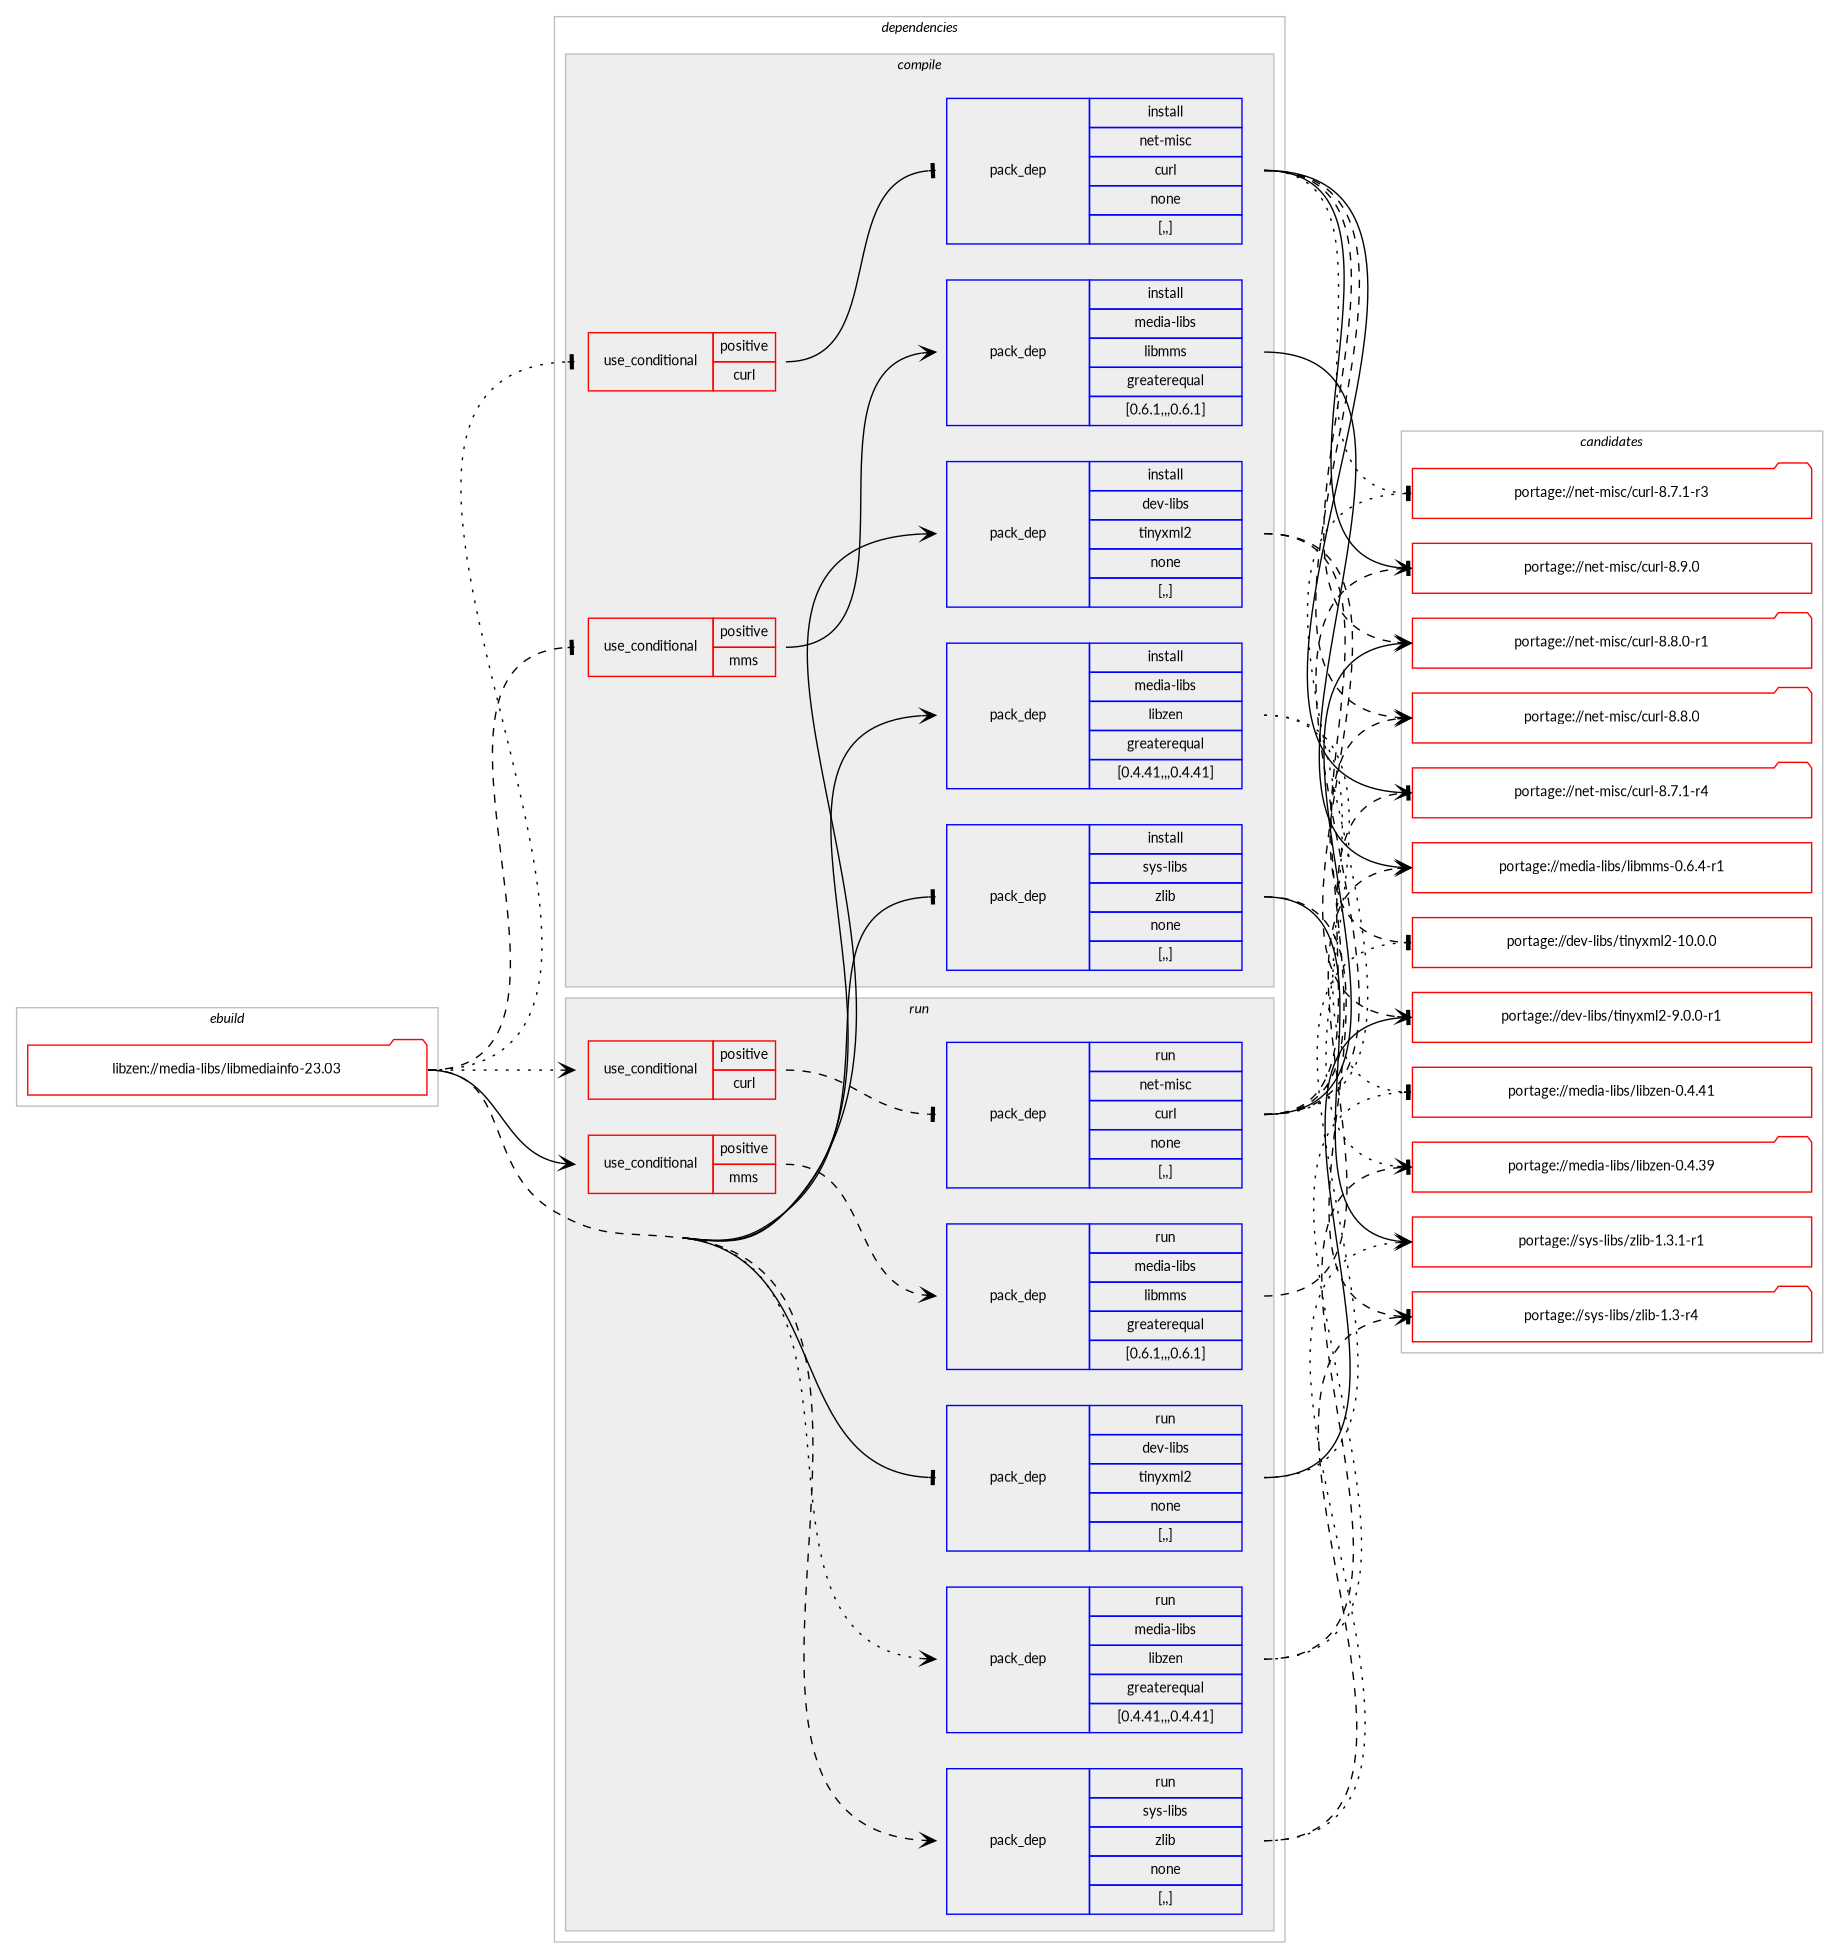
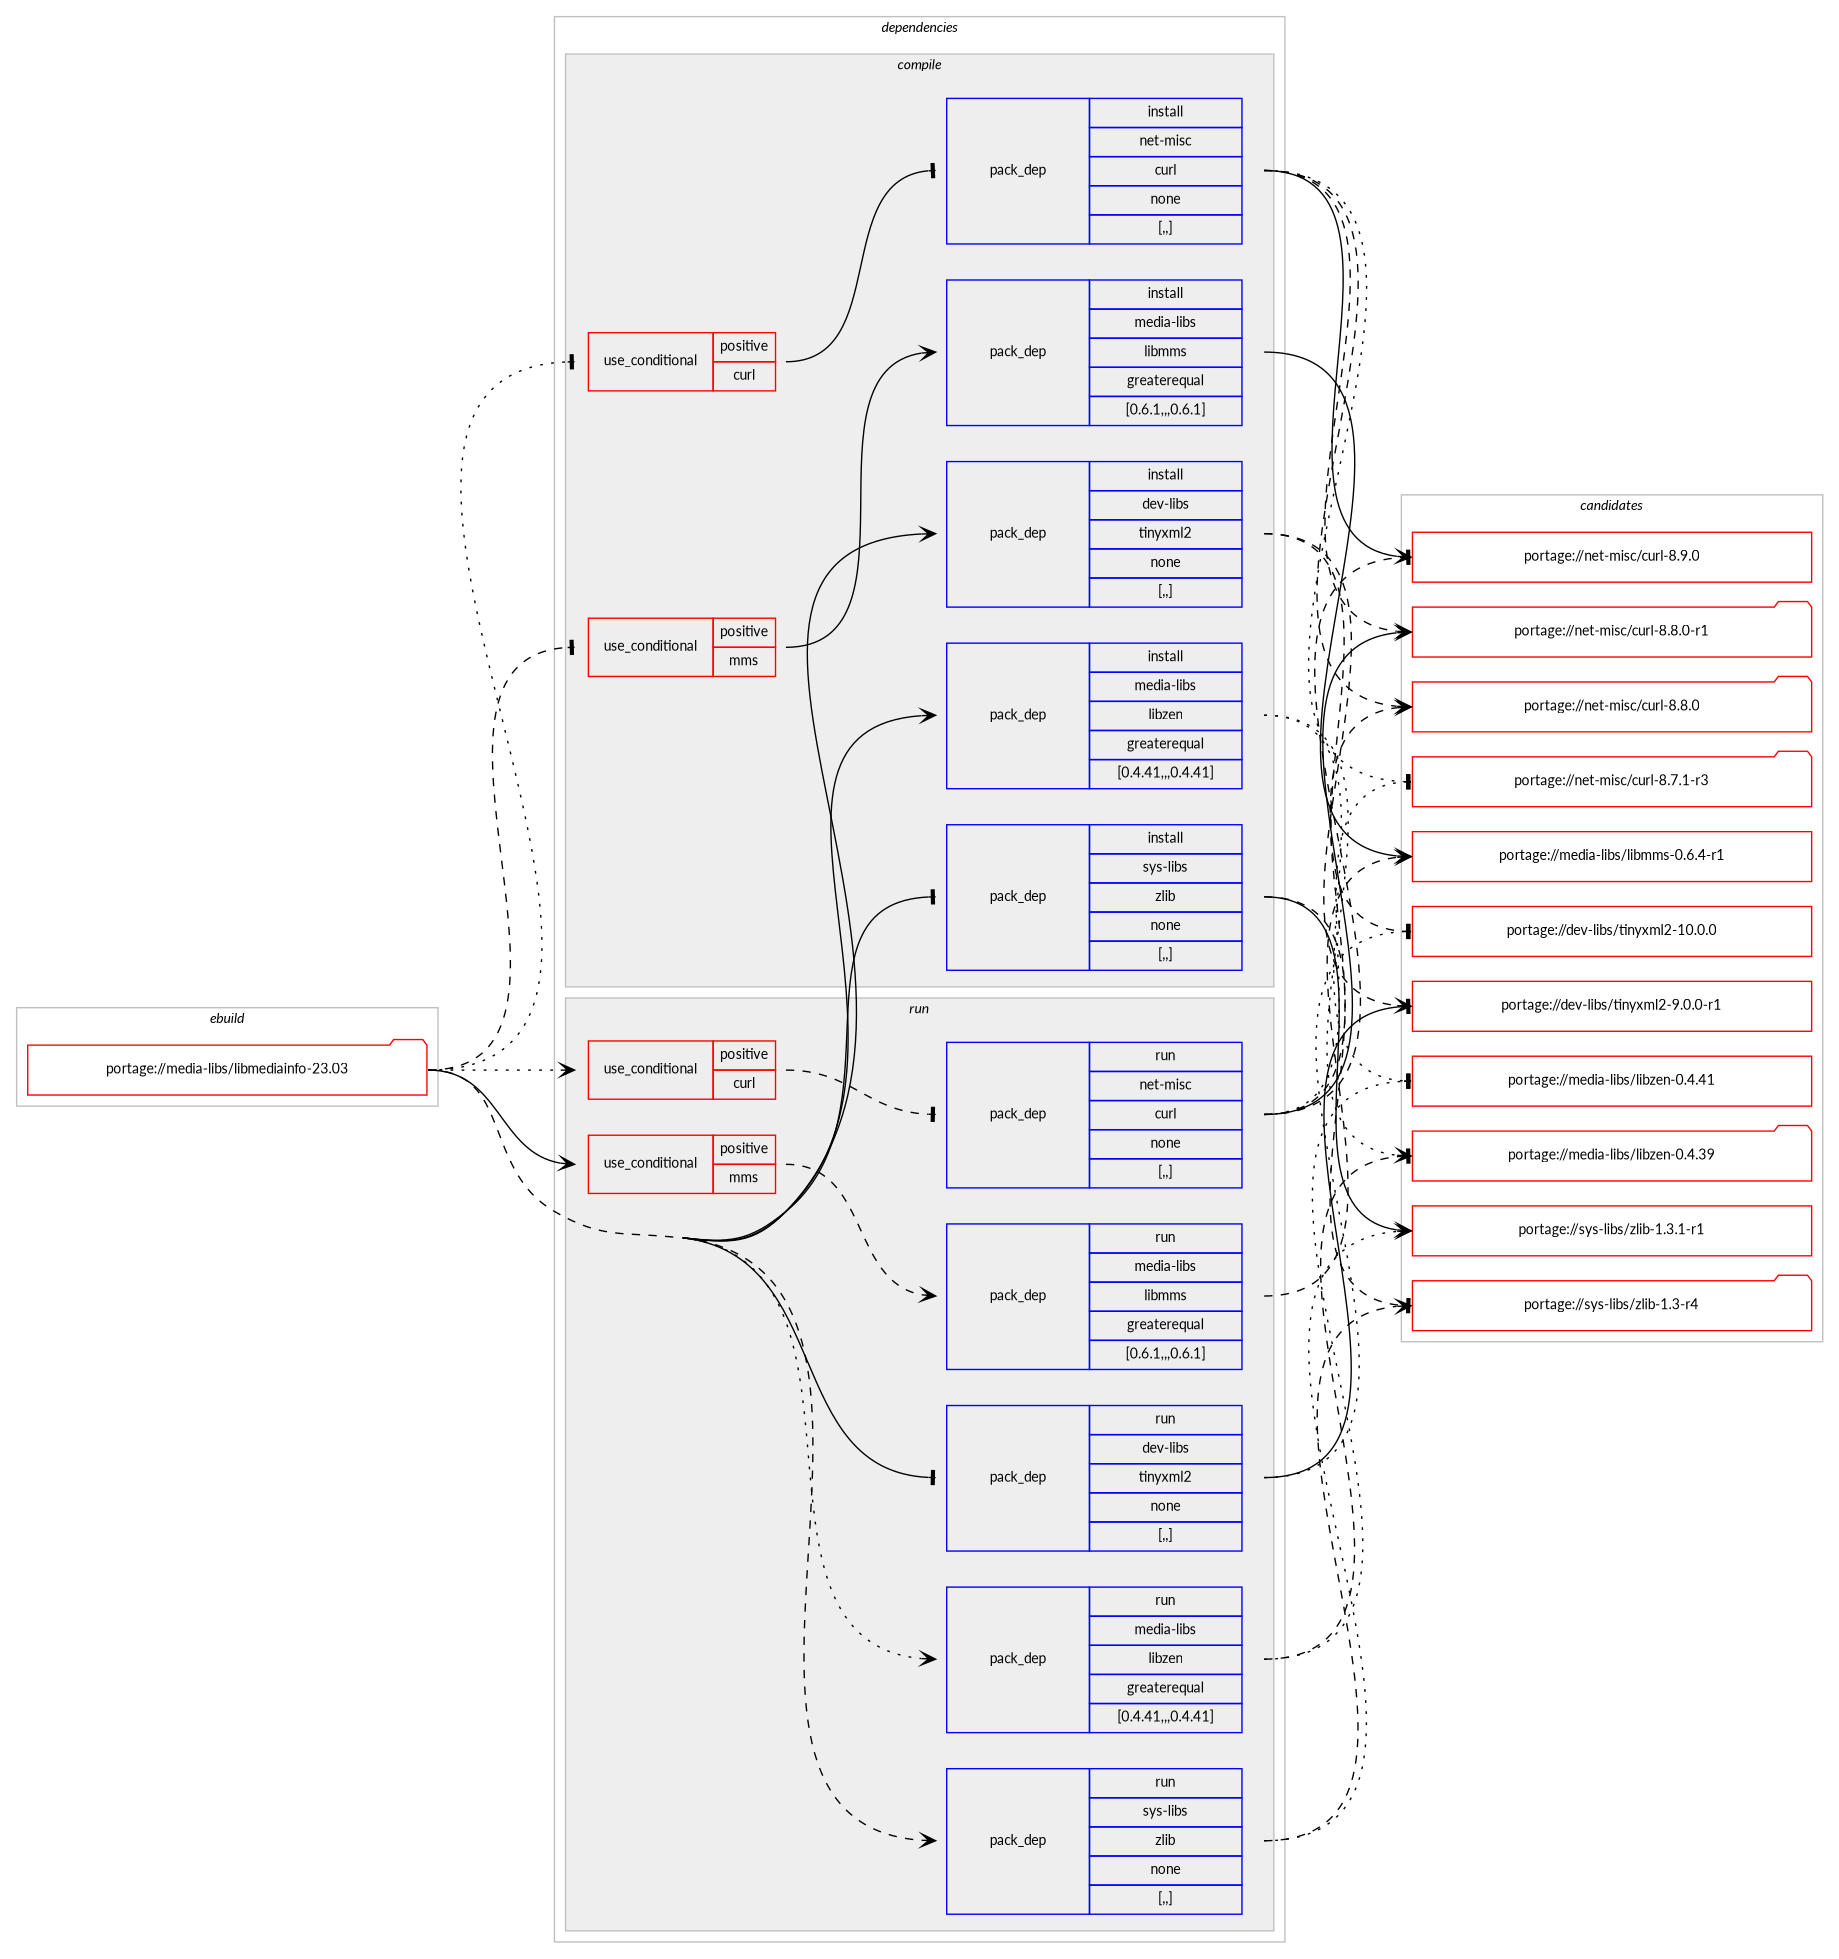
  digraph {
    compound=true
    concentrate=true
    fontname=Lato
    fontsize=10
    newrank=true
    rankdir=LR
    ranksep=1.5
    node [color=red fontname=Lato fontsize=10 shape=none]
    edge [arrowhead=vee fontname=Lato headport=w style=dashed tailport=e weight=100]
-   n1 [label="libzen://media-libs/libmediainfo-23.03" shape=folder width=4]
+   n1 [label="portage://media-libs/libmediainfo-23.03" shape=folder width=4]
    n2 [color=blue label=<<TABLE BORDER="0" CELLBORDER="1" CELLSPACING="0" CELLPADDING="4" WIDTH="220"><TR><TD ROWSPAN="6" CELLPADDING="30">pack_dep</TD></TR><TR><TD WIDTH="110">install</TD></TR><TR><TD>net-misc</TD></TR><TR><TD>curl</TD></TR><TR><TD>none</TD></TR><TR><TD>[,,]</TD></TR></TABLE>>]
    n3 [label=<<TABLE BORDER="0" CELLBORDER="1" CELLSPACING="0" CELLPADDING="4"><TR><TD ROWSPAN="3" CELLPADDING="10">use_conditional</TD></TR><TR><TD>positive</TD></TR><TR><TD>curl</TD></TR></TABLE>>]
    n4 [color=blue label=<<TABLE BORDER="0" CELLBORDER="1" CELLSPACING="0" CELLPADDING="4" WIDTH="220"><TR><TD ROWSPAN="6" CELLPADDING="30">pack_dep</TD></TR><TR><TD WIDTH="110">install</TD></TR><TR><TD>media-libs</TD></TR><TR><TD>libmms</TD></TR><TR><TD>greaterequal</TD></TR><TR><TD>[0.6.1,,,0.6.1]</TD></TR></TABLE>>]
    n5 [label=<<TABLE BORDER="0" CELLBORDER="1" CELLSPACING="0" CELLPADDING="4"><TR><TD ROWSPAN="3" CELLPADDING="10">use_conditional</TD></TR><TR><TD>positive</TD></TR><TR><TD>mms</TD></TR></TABLE>>]
    n6 [color=blue label=<<TABLE BORDER="0" CELLBORDER="1" CELLSPACING="0" CELLPADDING="4" WIDTH="220"><TR><TD ROWSPAN="6" CELLPADDING="30">pack_dep</TD></TR><TR><TD WIDTH="110">install</TD></TR><TR><TD>dev-libs</TD></TR><TR><TD>tinyxml2</TD></TR><TR><TD>none</TD></TR><TR><TD>[,,]</TD></TR></TABLE>>]
    n7 [color=blue label=<<TABLE BORDER="0" CELLBORDER="1" CELLSPACING="0" CELLPADDING="4" WIDTH="220"><TR><TD ROWSPAN="6" CELLPADDING="30">pack_dep</TD></TR><TR><TD WIDTH="110">install</TD></TR><TR><TD>media-libs</TD></TR><TR><TD>libzen</TD></TR><TR><TD>greaterequal</TD></TR><TR><TD>[0.4.41,,,0.4.41]</TD></TR></TABLE>>]
    n8 [color=blue label=<<TABLE BORDER="0" CELLBORDER="1" CELLSPACING="0" CELLPADDING="4" WIDTH="220"><TR><TD ROWSPAN="6" CELLPADDING="30">pack_dep</TD></TR><TR><TD WIDTH="110">install</TD></TR><TR><TD>sys-libs</TD></TR><TR><TD>zlib</TD></TR><TR><TD>none</TD></TR><TR><TD>[,,]</TD></TR></TABLE>>]
    n9 [color=blue label=<<TABLE BORDER="0" CELLBORDER="1" CELLSPACING="0" CELLPADDING="4" WIDTH="220"><TR><TD ROWSPAN="6" CELLPADDING="30">pack_dep</TD></TR><TR><TD WIDTH="110">run</TD></TR><TR><TD>net-misc</TD></TR><TR><TD>curl</TD></TR><TR><TD>none</TD></TR><TR><TD>[,,]</TD></TR></TABLE>>]
    n10 [label=<<TABLE BORDER="0" CELLBORDER="1" CELLSPACING="0" CELLPADDING="4"><TR><TD ROWSPAN="3" CELLPADDING="10">use_conditional</TD></TR><TR><TD>positive</TD></TR><TR><TD>curl</TD></TR></TABLE>>]
    n11 [color=blue label=<<TABLE BORDER="0" CELLBORDER="1" CELLSPACING="0" CELLPADDING="4" WIDTH="220"><TR><TD ROWSPAN="6" CELLPADDING="30">pack_dep</TD></TR><TR><TD WIDTH="110">run</TD></TR><TR><TD>media-libs</TD></TR><TR><TD>libmms</TD></TR><TR><TD>greaterequal</TD></TR><TR><TD>[0.6.1,,,0.6.1]</TD></TR></TABLE>>]
    n12 [label=<<TABLE BORDER="0" CELLBORDER="1" CELLSPACING="0" CELLPADDING="4"><TR><TD ROWSPAN="3" CELLPADDING="10">use_conditional</TD></TR><TR><TD>positive</TD></TR><TR><TD>mms</TD></TR></TABLE>>]
    n13 [color=blue label=<<TABLE BORDER="0" CELLBORDER="1" CELLSPACING="0" CELLPADDING="4" WIDTH="220"><TR><TD ROWSPAN="6" CELLPADDING="30">pack_dep</TD></TR><TR><TD WIDTH="110">run</TD></TR><TR><TD>dev-libs</TD></TR><TR><TD>tinyxml2</TD></TR><TR><TD>none</TD></TR><TR><TD>[,,]</TD></TR></TABLE>>]
    n14 [color=blue label=<<TABLE BORDER="0" CELLBORDER="1" CELLSPACING="0" CELLPADDING="4" WIDTH="220"><TR><TD ROWSPAN="6" CELLPADDING="30">pack_dep</TD></TR><TR><TD WIDTH="110">run</TD></TR><TR><TD>media-libs</TD></TR><TR><TD>libzen</TD></TR><TR><TD>greaterequal</TD></TR><TR><TD>[0.4.41,,,0.4.41]</TD></TR></TABLE>>]
    n15 [color=blue label=<<TABLE BORDER="0" CELLBORDER="1" CELLSPACING="0" CELLPADDING="4" WIDTH="220"><TR><TD ROWSPAN="6" CELLPADDING="30">pack_dep</TD></TR><TR><TD WIDTH="110">run</TD></TR><TR><TD>sys-libs</TD></TR><TR><TD>zlib</TD></TR><TR><TD>none</TD></TR><TR><TD>[,,]</TD></TR></TABLE>>]
    n16 [label="portage://net-misc/curl-8.9.0" shape=box width=4]
    n17 [label="portage://net-misc/curl-8.8.0-r1" shape=folder width=4]
    n18 [label="portage://net-misc/curl-8.8.0" shape=folder width=4]
-   n19 [label="portage://net-misc/curl-8.7.1-r4" shape=folder width=4]
    n20 [label="portage://net-misc/curl-8.7.1-r3" shape=folder width=4]
    n21 [label="portage://media-libs/libmms-0.6.4-r1" shape=box width=4]
    n22 [label="portage://dev-libs/tinyxml2-10.0.0" shape=box width=4]
    n23 [label="portage://dev-libs/tinyxml2-9.0.0-r1" shape=box width=4]
    n24 [label="portage://media-libs/libzen-0.4.41" shape=box width=4]
    n25 [label="portage://media-libs/libzen-0.4.39" shape=folder width=4]
    n26 [label="portage://sys-libs/zlib-1.3.1-r1" shape=box width=4]
    n27 [label="portage://sys-libs/zlib-1.3-r4" shape=folder width=4]
    subgraph cluster_1 {
      color=gray
      label=<<i>ebuild</i>>
      n1
    }
    subgraph cluster_2 {
      color=gray
      label=<<i>dependencies</i>>
      subgraph cluster_3 {
        color=gray
        fillcolor="#eeeeee"
        label=<<i>compile</i>>
        style=filled
        subgraph sub_4 {
          color=gray
          fillcolor="#eeeeee"
          label=<<i>compile</i>>
          style=filled
          n3
          subgraph sub_5 {
            color=gray
            fillcolor="#eeeeee"
            label=<<i>compile</i>>
            style=filled
            n2
          }
        }
        subgraph sub_6 {
          color=gray
          fillcolor="#eeeeee"
          label=<<i>compile</i>>
          style=filled
          n5
          subgraph sub_7 {
            color=gray
            fillcolor="#eeeeee"
            label=<<i>compile</i>>
            style=filled
            n4
          }
        }
        subgraph sub_8 {
          color=gray
          fillcolor="#eeeeee"
          label=<<i>compile</i>>
          style=filled
          n6
        }
        subgraph sub_9 {
          color=gray
          fillcolor="#eeeeee"
          label=<<i>compile</i>>
          style=filled
          n7
        }
        subgraph sub_10 {
          color=gray
          fillcolor="#eeeeee"
          label=<<i>compile</i>>
          style=filled
          n8
        }
      }
      subgraph cluster_11 {
        color=gray
        fillcolor="#eeeeee"
        label=<<i>compile and run</i>>
        style=filled
      }
      subgraph cluster_12 {
        color=gray
        fillcolor="#eeeeee"
        label=<<i>run</i>>
        style=filled
        subgraph sub_13 {
          color=gray
          fillcolor="#eeeeee"
          label=<<i>run</i>>
          style=filled
          n10
          subgraph sub_14 {
            color=gray
            fillcolor="#eeeeee"
            label=<<i>run</i>>
            style=filled
            n9
          }
        }
        subgraph sub_15 {
          color=gray
          fillcolor="#eeeeee"
          label=<<i>run</i>>
          style=filled
          n12
          subgraph sub_16 {
            color=gray
            fillcolor="#eeeeee"
            label=<<i>run</i>>
            style=filled
            n11
          }
        }
        subgraph sub_17 {
          color=gray
          fillcolor="#eeeeee"
          label=<<i>run</i>>
          style=filled
          n13
        }
        subgraph sub_18 {
          color=gray
          fillcolor="#eeeeee"
          label=<<i>run</i>>
          style=filled
          n14
        }
        subgraph sub_19 {
          color=gray
          fillcolor="#eeeeee"
          label=<<i>run</i>>
          style=filled
          n15
        }
      }
    }
    subgraph cluster_20 {
      color=gray
      label=<<i>candidates</i>>
      rank=same
      subgraph sub_21 {
        color=black
        label=<<i>candidates</i>>
        nodesep=1
        rank=same
        n16
        n17
        n18
-       n19
        n20
      }
      subgraph sub_22 {
        color=black
        label=<<i>candidates</i>>
        nodesep=1
        rank=same
        n21
      }
      subgraph sub_23 {
        color=black
        label=<<i>candidates</i>>
        nodesep=1
        rank=same
        n22
        n23
      }
      subgraph sub_24 {
        color=black
        label=<<i>candidates</i>>
        nodesep=1
        rank=same
        n24
        n25
      }
      subgraph sub_25 {
        color=black
        label=<<i>candidates</i>>
        nodesep=1
        rank=same
        n26
        n27
      }
      subgraph sub_26 {
        color=black
        label=<<i>candidates</i>>
        nodesep=1
        rank=same
        n16
        n17
        n18
-       n19
        n20
      }
      subgraph sub_27 {
        color=black
        label=<<i>candidates</i>>
        nodesep=1
        rank=same
        n21
      }
      subgraph sub_28 {
        color=black
        label=<<i>candidates</i>>
        nodesep=1
        rank=same
        n22
        n23
      }
      subgraph sub_29 {
        color=black
        label=<<i>candidates</i>>
        nodesep=1
        rank=same
        n24
        n25
      }
      subgraph sub_30 {
        color=black
        label=<<i>candidates</i>>
        nodesep=1
        rank=same
        n26
        n27
      }
    }
    n1 -> n3 [arrowhead=tee style=dotted weight=20]
    n1 -> n5 [arrowhead=tee weight=20]
    n1 -> n6 [style=solid weight=20]
    n1 -> n7 [style=solid weight=20]
    n1 -> n8 [arrowhead=tee style=solid weight=20]
    n1 -> n10 [style=dotted weight=20]
    n1 -> n12 [style=solid weight=20]
    n1 -> n13 [arrowhead=tee style=solid weight=20]
    n1 -> n14 [style=dotted weight=20]
    n1 -> n15 [weight=20]
    n2 -> n16 [style=solid]
    n2 -> n17
    n2 -> n18
-   n2 -> n19 [style=solid]
    n2 -> n20 [arrowhead=tee style=dotted]
    n3 -> n2 [arrowhead=tee style=solid weight=20]
    n4 -> n21 [style=solid]
    n5 -> n4 [style=solid weight=20]
    n6 -> n22 [arrowhead=tee]
    n6 -> n23
    n7 -> n24 [arrowhead=tee style=dotted]
    n7 -> n25 [style=dotted]
    n8 -> n26 [style=solid]
    n8 -> n27 [arrowhead=tee]
    n9 -> n16 [arrowhead=tee]
    n9 -> n17 [style=solid]
    n9 -> n18
-   n9 -> n19 [arrowhead=tee]
    n9 -> n20 [arrowhead=tee style=dotted]
    n10 -> n9 [arrowhead=tee weight=20]
    n11 -> n21
    n12 -> n11 [weight=20]
    n13 -> n22 [arrowhead=tee style=dotted]
    n13 -> n23 [arrowhead=tee style=solid]
    n14 -> n24 [arrowhead=tee style=dotted]
    n14 -> n25 [arrowhead=tee]
    n15 -> n26 [style=dotted]
    n15 -> n27
  }
